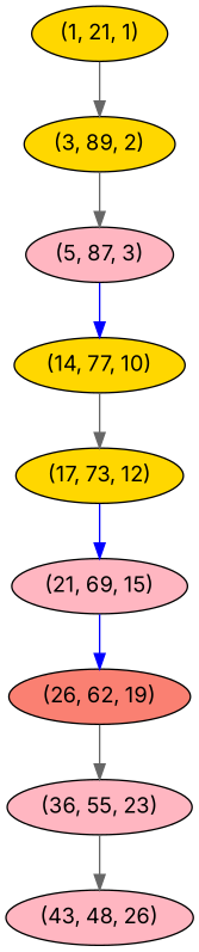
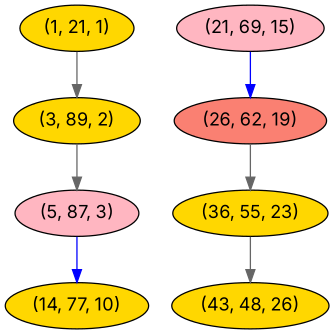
  digraph {
    fontname=Inter
    node [fillcolor=gold fontname=Inter style=filled]
    edge [color=gray40 fontname=Inter]
    n1 [label="(1, 21, 1)"]
    "(3, 89, 2)"
    "(5, 87, 3)" [fillcolor=lightpink]
    "(14, 77, 10)"
-   "(17, 73, 12)"
    "(21, 69, 15)" [fillcolor=lightpink]
    "(26, 62, 19)" [fillcolor=salmon]
-   "(36, 55, 23)" [fillcolor=lightpink]
-   "(43, 48, 26)" [fillcolor=lightpink]
+   "(36, 55, 23)"
+   "(43, 48, 26)"
    n1 -> "(3, 89, 2)"
    "(3, 89, 2)" -> "(5, 87, 3)"
    "(5, 87, 3)" -> "(14, 77, 10)" [color=blue]
-   "(14, 77, 10)" -> "(17, 73, 12)"
-   "(17, 73, 12)" -> "(21, 69, 15)" [color=blue]
    "(21, 69, 15)" -> "(26, 62, 19)" [color=blue]
    "(26, 62, 19)" -> "(36, 55, 23)"
    "(36, 55, 23)" -> "(43, 48, 26)"
  }
